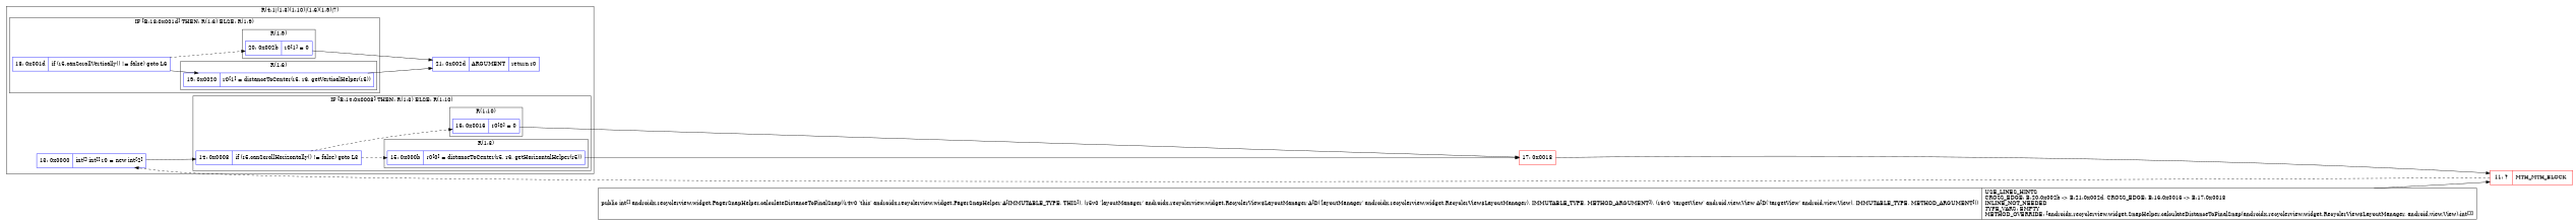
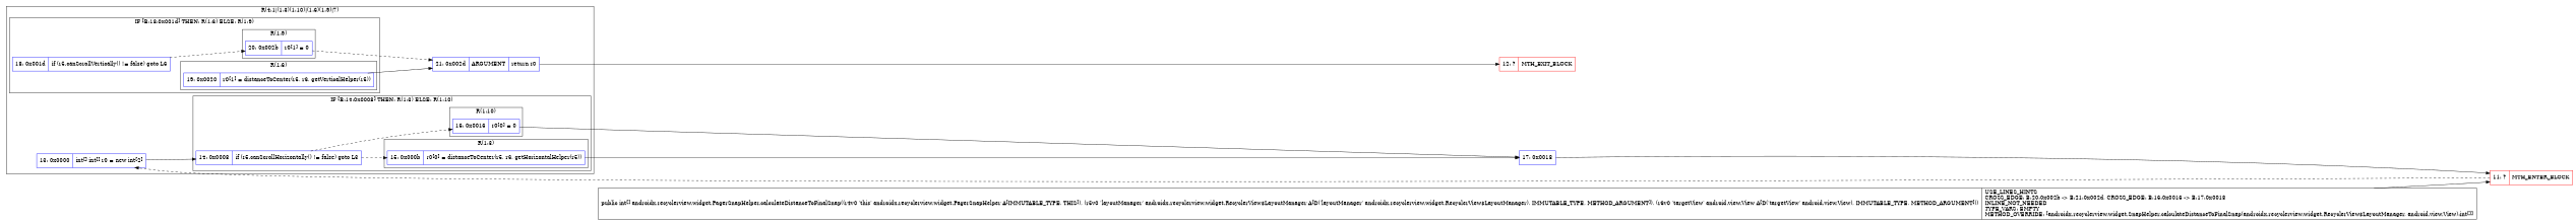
  digraph {
    fontname="DejaVu Serif"
    rankdir=LR
    node [color=blue fontname="DejaVu Serif" shape=record]
    edge [fontname="DejaVu Serif"]
    n1 [label="{15\:\ 0x000b|r0[0] = distanceToCenter(r5, r6, getHorizontalHelper(r5))\l}"]
    n2 [label="{16\:\ 0x0016|r0[0] = 0\l}"]
    n3 [label="{14\:\ 0x0008|if (r5.canScrollHorizontally() != false) goto L3\l}"]
    n4 [label="{19\:\ 0x0020|r0[1] = distanceToCenter(r5, r6, getVerticalHelper(r5))\l}"]
    n5 [label="{20\:\ 0x002b|r0[1] = 0\l}"]
    n6 [label="{18\:\ 0x001d|if (r5.canScrollVertically() != false) goto L6\l}"]
    n7 [label="{13\:\ 0x0000|int[] int[] r0 = new int[2]\l}"]
    n8 [label="{21\:\ 0x002d|ARGUMENT\l|return r0\l}"]
-   n9 [color=red label="{17\:\ 0x0018}"]
-   n11 [color=red label="{11\:\ ?|MTH_MTH_BLOCK\l}"]
+   n9 [label="{17\:\ 0x0018}"]
+   n10 [color=red label="{12\:\ ?|MTH_EXIT_BLOCK\l}"]
+   n11 [color=red label="{11\:\ ?|MTH_ENTER_BLOCK\l}"]
    n12 [label="{public int[] androidx.recyclerview.widget.PagerSnapHelper.calculateDistanceToFinalSnap((r4v0 'this' androidx.recyclerview.widget.PagerSnapHelper A[IMMUTABLE_TYPE, THIS]), (r5v0 'layoutManager' androidx.recyclerview.widget.RecyclerView$LayoutManager A[D('layoutManager' androidx.recyclerview.widget.RecyclerView$LayoutManager), IMMUTABLE_TYPE, METHOD_ARGUMENT]), (r6v0 'targetView' android.view.View A[D('targetView' android.view.View), IMMUTABLE_TYPE, METHOD_ARGUMENT]))  | USE_LINES_HINTS\lCROSS_EDGE: B:20:0x002b \-\> B:21:0x002d, CROSS_EDGE: B:16:0x0016 \-\> B:17:0x0018\lINLINE_NOT_NEEDED\lTYPE_VARS: EMPTY\lMETHOD_OVERRIDE: [androidx.recyclerview.widget.SnapHelper.calculateDistanceToFinalSnap(androidx.recyclerview.widget.RecyclerView$LayoutManager, android.view.View):int[]]\l}" color=""]
    subgraph cluster_1 {
      label="R(4:1|(1:3)(1:10)|(1:6)(1:9)|7)"
      n7
      n8
      subgraph cluster_2 {
        label="IF [B:14:0x0008] THEN: R(1:3) ELSE: R(1:10)"
        n3
        subgraph cluster_3 {
          label="R(1:3)"
          n1
        }
        subgraph cluster_4 {
          label="R(1:10)"
          n2
        }
      }
      subgraph cluster_5 {
        label="IF [B:18:0x001d] THEN: R(1:6) ELSE: R(1:9)"
        n6
        subgraph cluster_6 {
          label="R(1:6)"
          n4
        }
        subgraph cluster_7 {
          label="R(1:9)"
          n5
        }
      }
    }
    n1 -> n9
    n2 -> n9
    n3 -> n1 [style=dashed]
    n3 -> n2 [style=dashed]
    n4 -> n8
-   n5 -> n8
-   n6 -> n4
+   n5 -> n8 [style=dashed]
    n6 -> n5 [style=dashed]
    n7 -> n3
+   n8 -> n10
    n9 -> n11
    n11 -> n7 [style=dashed]
    n12 -> n11
  }
